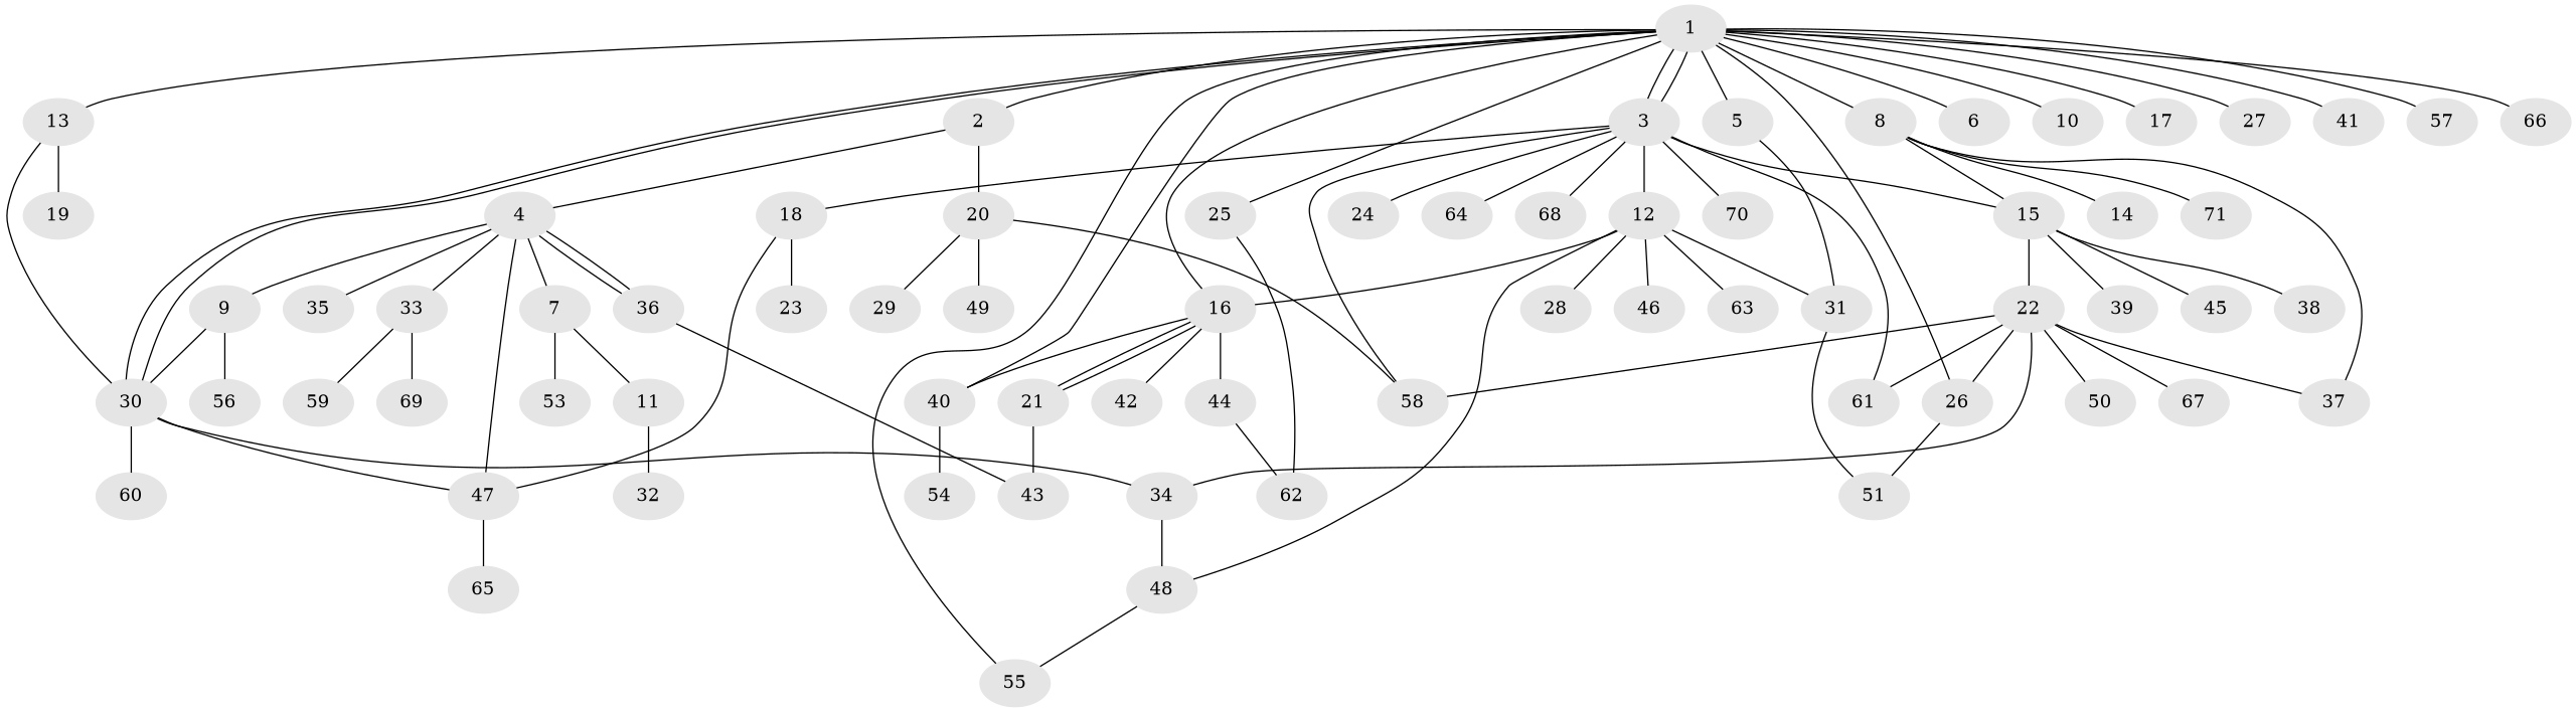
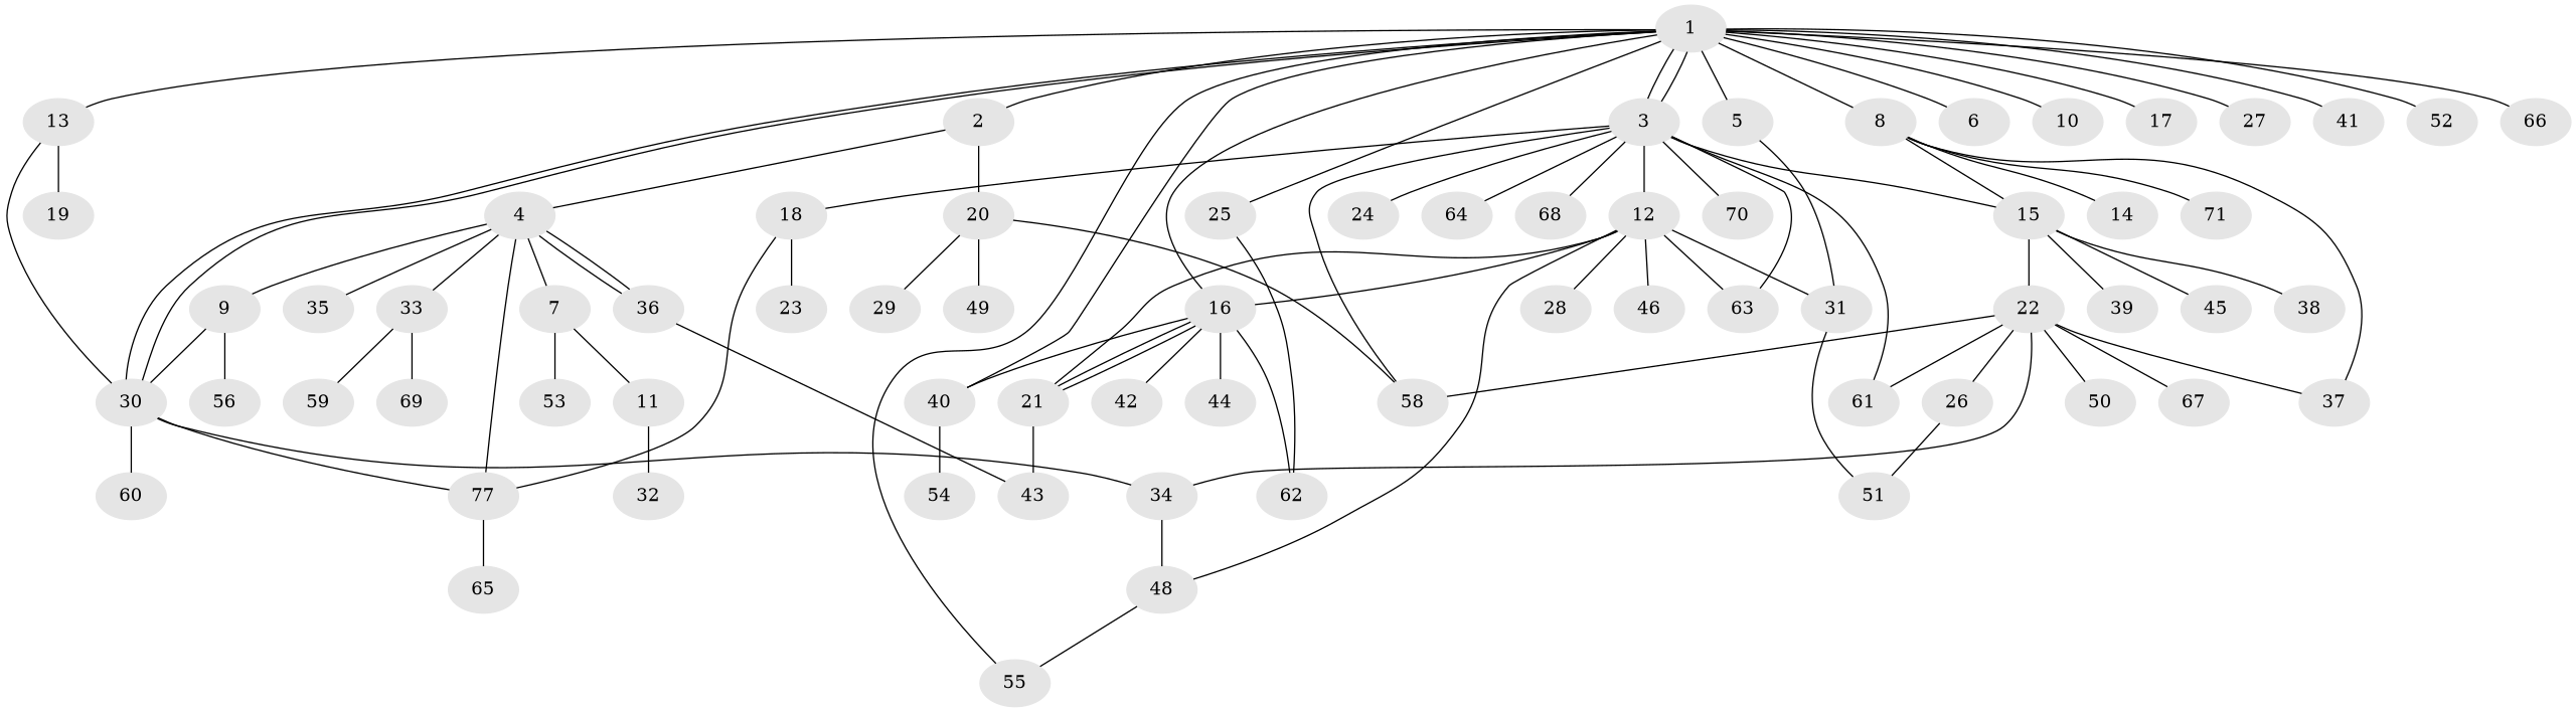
  graph {
    node [color=gray90 style=filled]
    1
    2
    3
    5
    6
    8
    10
    13
    16
    17
    25
    26
    27
    30
    40
    41
-   52 [label=57]
+   52
    55
    66
    4
    20
    12
    15
    18
    24
    58
    61
    63
    64
    68
    70
    31
    14
    37
    71
    19
    21
    42
    44
    62
    51
-   47
+   47 [label=77]
    34
    60
    54
    7
    9
    33
    35
    36
    29
    49
    28
    46
    48
    22
    38
    39
    45
    23
    11
    53
    56
    59
    69
    43
    32
    65
    50
    67
    1 -- 2
    1 -- 3
    1 -- 3
    1 -- 5
    1 -- 6
    1 -- 8
    1 -- 10
    1 -- 13
    1 -- 16
    1 -- 17
    1 -- 25
-   1 -- 26
    1 -- 27
    1 -- 30
    1 -- 30
    1 -- 40
    1 -- 41
    1 -- 52
    1 -- 55
    1 -- 66
    2 -- 4
    2 -- 20
    3 -- 12
    3 -- 15
    3 -- 18
    3 -- 24
    3 -- 58
    3 -- 61
+   3 -- 63
    3 -- 64
    3 -- 68
    3 -- 70
    5 -- 31
    8 -- 15
    8 -- 14
    8 -- 37
    8 -- 71
    13 -- 30
    13 -- 19
    16 -- 40
    16 -- 21
    16 -- 21
    16 -- 42
    16 -- 44
-   44 -- 62
+   16 -- 62
    25 -- 62
    26 -- 51
    30 -- 47
    30 -- 34
    30 -- 60
    40 -- 54
    4 -- 47
    4 -- 7
    4 -- 9
    4 -- 33
    4 -- 35
    4 -- 36
    4 -- 36
    20 -- 58
    20 -- 29
    20 -- 49
    12 -- 16
    12 -- 63
    12 -- 31
+   12 -- 21
    12 -- 28
    12 -- 46
    12 -- 48
    15 -- 22
    15 -- 38
    15 -- 39
    15 -- 45
    18 -- 47
    18 -- 23
    31 -- 51
    21 -- 43
    47 -- 65
    34 -- 48
    7 -- 11
    7 -- 53
    9 -- 30
    9 -- 56
    33 -- 59
    33 -- 69
    36 -- 43
    48 -- 55
    22 -- 26
    22 -- 58
    22 -- 61
    22 -- 37
    22 -- 34
    22 -- 50
    22 -- 67
    11 -- 32
  }
